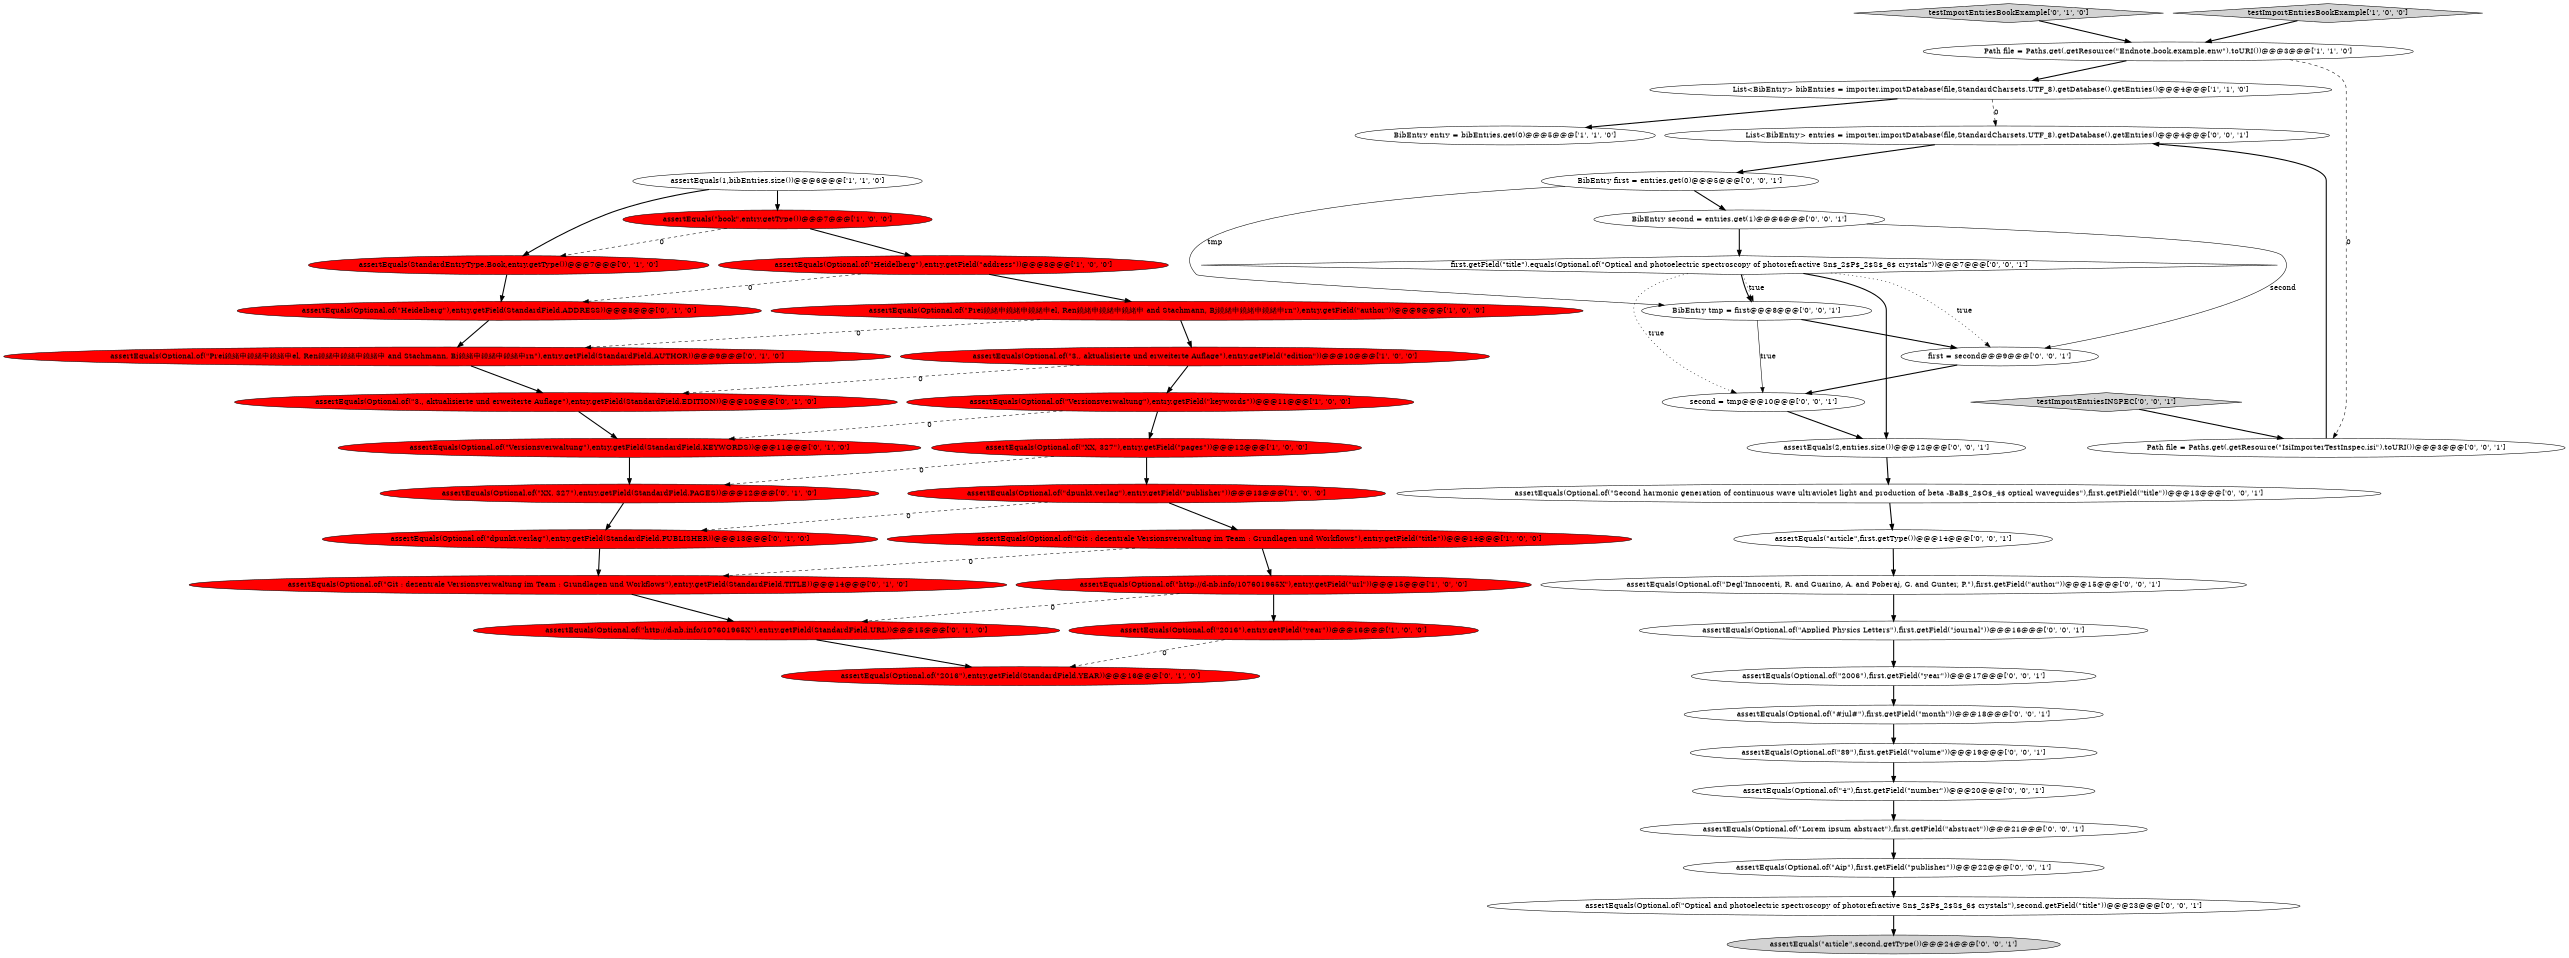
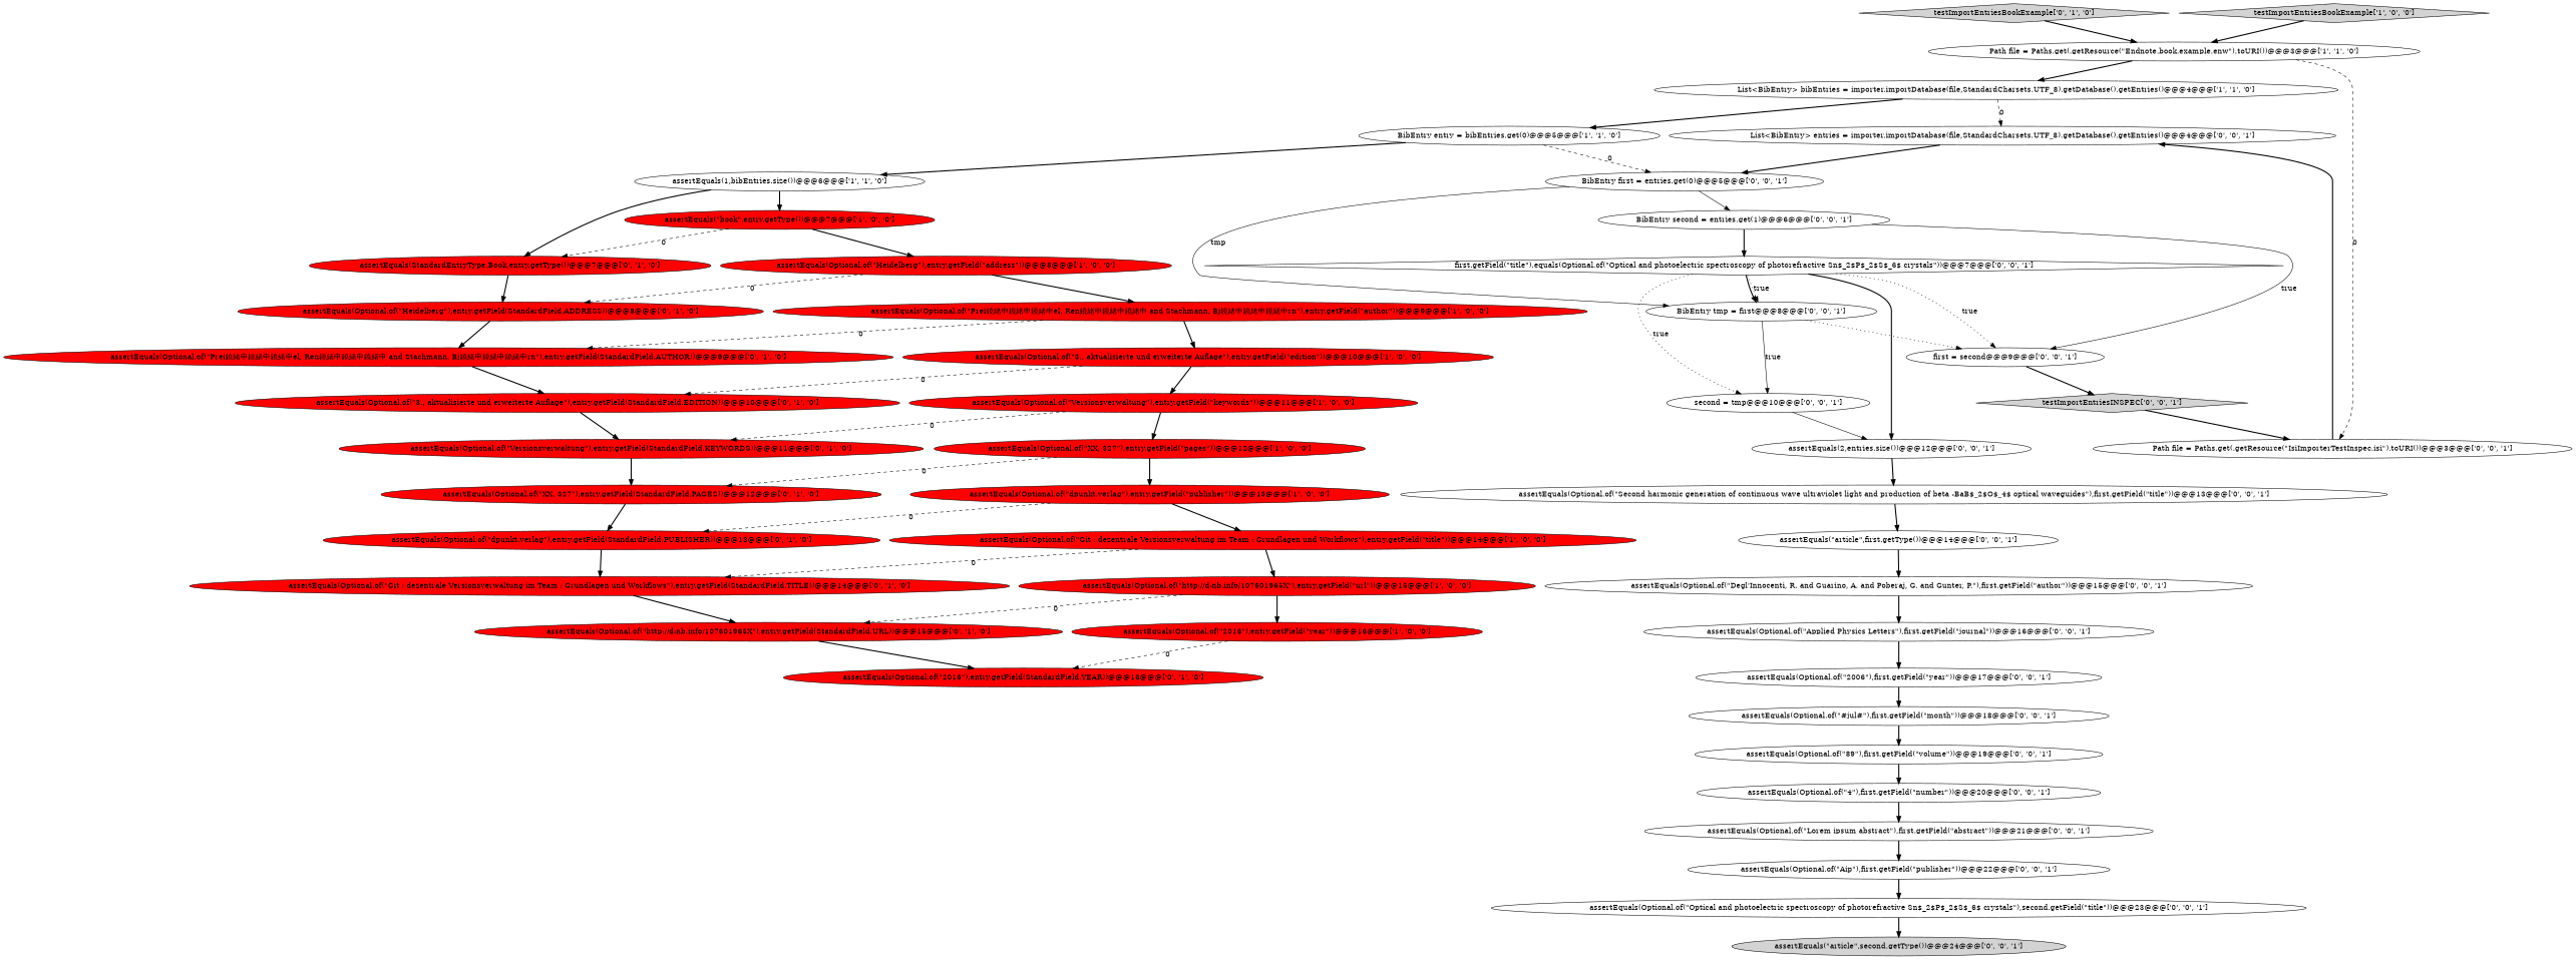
  digraph {
    node [fillcolor=white shape=ellipse style=filled]
    edge [style=bold]
    n1 [label="List<BibEntry> entries = importer.importDatabase(file,StandardCharsets.UTF_8).getDatabase().getEntries()@@@4@@@['0', '0', '1']"]
    n2 [label="BibEntry first = entries.get(0)@@@5@@@['0', '0', '1']"]
    n3 [label="BibEntry tmp = first@@@8@@@['0', '0', '1']"]
    n4 [label="BibEntry second = entries.get(1)@@@6@@@['0', '0', '1']"]
    n5 [label="Path file = Paths.get(.getResource(\"Endnote.book.example.enw\").toURI())@@@3@@@['1', '1', '0']"]
    n6 [label="Path file = Paths.get(.getResource(\"IsiImporterTestInspec.isi\").toURI())@@@3@@@['0', '0', '1']"]
    n7 [label="List<BibEntry> bibEntries = importer.importDatabase(file,StandardCharsets.UTF_8).getDatabase().getEntries()@@@4@@@['1', '1', '0']"]
    n8 [label="BibEntry entry = bibEntries.get(0)@@@5@@@['1', '1', '0']"]
    n9 [fillcolor=red label="assertEquals(Optional.of(\"3., aktualisierte und erweiterte Auflage\"),entry.getField(\"edition\"))@@@10@@@['1', '0', '0']"]
    n10 [fillcolor=red label="assertEquals(Optional.of(\"3., aktualisierte und erweiterte Auflage\"),entry.getField(StandardField.EDITION))@@@10@@@['0', '1', '0']"]
    n11 [fillcolor=red label="assertEquals(Optional.of(\"Versionsverwaltung\"),entry.getField(\"keywords\"))@@@11@@@['1', '0', '0']"]
    n12 [fillcolor=red label="assertEquals(Optional.of(\"Versionsverwaltung\"),entry.getField(StandardField.KEYWORDS))@@@11@@@['0', '1', '0']"]
    n13 [fillcolor=red label="assertEquals(Optional.of(\"XX, 327\"),entry.getField(\"pages\"))@@@12@@@['1', '0', '0']"]
    n14 [fillcolor=red label="assertEquals(Optional.of(\"Git : dezentrale Versionsverwaltung im Team : Grundlagen und Workflows\"),entry.getField(StandardField.TITLE))@@@14@@@['0', '1', '0']"]
    n15 [fillcolor=red label="assertEquals(Optional.of(\"http://d-nb.info/107601965X\"),entry.getField(StandardField.URL))@@@15@@@['0', '1', '0']"]
    n16 [fillcolor=red label="assertEquals(Optional.of(\"2016\"),entry.getField(StandardField.YEAR))@@@16@@@['0', '1', '0']"]
    n17 [fillcolor=red label="assertEquals(Optional.of(\"dpunkt.verlag\"),entry.getField(\"publisher\"))@@@13@@@['1', '0', '0']"]
    n18 [fillcolor=red label="assertEquals(Optional.of(\"dpunkt.verlag\"),entry.getField(StandardField.PUBLISHER))@@@13@@@['0', '1', '0']"]
    n19 [fillcolor=red label="assertEquals(Optional.of(\"Git : dezentrale Versionsverwaltung im Team : Grundlagen und Workflows\"),entry.getField(\"title\"))@@@14@@@['1', '0', '0']"]
    n20 [fillcolor=red label="assertEquals(Optional.of(\"http://d-nb.info/107601965X\"),entry.getField(\"url\"))@@@15@@@['1', '0', '0']"]
    n21 [label="assertEquals(Optional.of(\"Applied Physics Letters\"),first.getField(\"journal\"))@@@16@@@['0', '0', '1']"]
    n22 [label="assertEquals(Optional.of(\"2006\"),first.getField(\"year\"))@@@17@@@['0', '0', '1']"]
    n23 [label="assertEquals(Optional.of(\"#jul#\"),first.getField(\"month\"))@@@18@@@['0', '0', '1']"]
    n24 [fillcolor=red label="assertEquals(Optional.of(\"XX, 327\"),entry.getField(StandardField.PAGES))@@@12@@@['0', '1', '0']"]
    n25 [label="assertEquals(Optional.of(\"Aip\"),first.getField(\"publisher\"))@@@22@@@['0', '0', '1']"]
    n26 [label="assertEquals(Optional.of(\"Optical and photoelectric spectroscopy of photorefractive Sn$_2$P$_2$S$_6$ crystals\"),second.getField(\"title\"))@@@23@@@['0', '0', '1']"]
    n27 [fillcolor=lightgray label="assertEquals(\"article\",second.getType())@@@24@@@['0', '0', '1']"]
    n28 [label="assertEquals(Optional.of(\"Degl'Innocenti, R. and Guarino, A. and Poberaj, G. and Gunter, P.\"),first.getField(\"author\"))@@@15@@@['0', '0', '1']"]
    n29 [label="first.getField(\"title\").equals(Optional.of(\"Optical and photoelectric spectroscopy of photorefractive Sn$_2$P$_2$S$_6$ crystals\"))@@@7@@@['0', '0', '1']" shape=diamond]
    n30 [label="second = tmp@@@10@@@['0', '0', '1']"]
    n31 [label="first = second@@@9@@@['0', '0', '1']"]
    n32 [label="assertEquals(2,entries.size())@@@12@@@['0', '0', '1']"]
    n33 [label="assertEquals(Optional.of(\"Second harmonic generation of continuous wave ultraviolet light and production of beta -BaB$_2$O$_4$ optical waveguides\"),first.getField(\"title\"))@@@13@@@['0', '0', '1']"]
    n34 [fillcolor=red label="assertEquals(Optional.of(\"2016\"),entry.getField(\"year\"))@@@16@@@['1', '0', '0']"]
    n35 [fillcolor=lightgray label="testImportEntriesINSPEC['0', '0', '1']" shape=diamond]
    n36 [label="assertEquals(Optional.of(\"Lorem ipsum abstract\"),first.getField(\"abstract\"))@@@21@@@['0', '0', '1']"]
    n37 [label="assertEquals(\"article\",first.getType())@@@14@@@['0', '0', '1']"]
    n38 [fillcolor=lightgray label="testImportEntriesBookExample['0', '1', '0']" shape=diamond]
    n39 [label="assertEquals(Optional.of(\"89\"),first.getField(\"volume\"))@@@19@@@['0', '0', '1']"]
    n40 [label="assertEquals(Optional.of(\"4\"),first.getField(\"number\"))@@@20@@@['0', '0', '1']"]
    n41 [fillcolor=red label="assertEquals(Optional.of(\"Prei鐃緒申鐃緒申鐃緒申el, Ren鐃緒申鐃緒申鐃緒申 and Stachmann, Bj鐃緒申鐃緒申鐃緒申rn\"),entry.getField(StandardField.AUTHOR))@@@9@@@['0', '1', '0']"]
    n42 [fillcolor=red label="assertEquals(\"book\",entry.getType())@@@7@@@['1', '0', '0']"]
    n43 [fillcolor=red label="assertEquals(Optional.of(\"Heidelberg\"),entry.getField(\"address\"))@@@8@@@['1', '0', '0']"]
    n44 [fillcolor=red label="assertEquals(StandardEntryType.Book,entry.getType())@@@7@@@['0', '1', '0']"]
    n45 [fillcolor=red label="assertEquals(Optional.of(\"Prei鐃緒申鐃緒申鐃緒申el, Ren鐃緒申鐃緒申鐃緒申 and Stachmann, Bj鐃緒申鐃緒申鐃緒申rn\"),entry.getField(\"author\"))@@@9@@@['1', '0', '0']"]
    n46 [fillcolor=red label="assertEquals(Optional.of(\"Heidelberg\"),entry.getField(StandardField.ADDRESS))@@@8@@@['0', '1', '0']"]
    n47 [label="assertEquals(1,bibEntries.size())@@@6@@@['1', '1', '0']"]
    n48 [fillcolor=lightgray label="testImportEntriesBookExample['1', '0', '0']" shape=diamond]
    n1 -> n2
    n2 -> n3 [label=tmp style=solid]
-   n2 -> n4
+   n2 -> n4 [style=solid]
    n3 -> n30 [label=true style=solid]
-   n3 -> n31
+   n3 -> n31 [style=dotted]
    n4 -> n29
-   n4 -> n31 [label=second style=solid]
+   n4 -> n31 [label=true style=solid]
    n5 -> n6 [label=0 style=dashed]
    n5 -> n7
    n6 -> n1
    n7 -> n1 [label=0 style=dashed]
    n7 -> n8
+   n8 -> n2 [label=0 style=dashed]
+   n8 -> n47
    n9 -> n10 [label=0 style=dashed]
    n9 -> n11
    n10 -> n12
    n11 -> n12 [label=0 style=dashed]
    n11 -> n13
    n12 -> n24
    n13 -> n17
    n13 -> n24 [label=0 style=dashed]
    n14 -> n15
    n15 -> n16
    n17 -> n18 [label=0 style=dashed]
    n17 -> n19
    n18 -> n14
    n19 -> n14 [label=0 style=dashed]
    n19 -> n20
    n20 -> n15 [label=0 style=dashed]
    n20 -> n34
    n21 -> n22
    n22 -> n23
    n23 -> n39
    n24 -> n18
    n25 -> n26
    n26 -> n27
    n28 -> n21
    n29 -> n3 [label=true style=dotted]
    n29 -> n3
    n29 -> n30 [label=true style=dotted]
    n29 -> n31 [label=true style=dotted]
    n29 -> n32
-   n30 -> n32
-   n31 -> n30
+   n30 -> n32 [style=solid]
+   n31 -> n35
    n32 -> n33
    n33 -> n37
    n34 -> n16 [label=0 style=dashed]
    n35 -> n6
    n36 -> n25
    n37 -> n28
    n38 -> n5
    n39 -> n40
    n40 -> n36
    n41 -> n10
    n42 -> n43
    n42 -> n44 [label=0 style=dashed]
    n43 -> n45
    n43 -> n46 [label=0 style=dashed]
    n44 -> n46
    n45 -> n9
    n45 -> n41 [label=0 style=dashed]
    n46 -> n41
    n47 -> n42
    n47 -> n44
    n48 -> n5
  }
